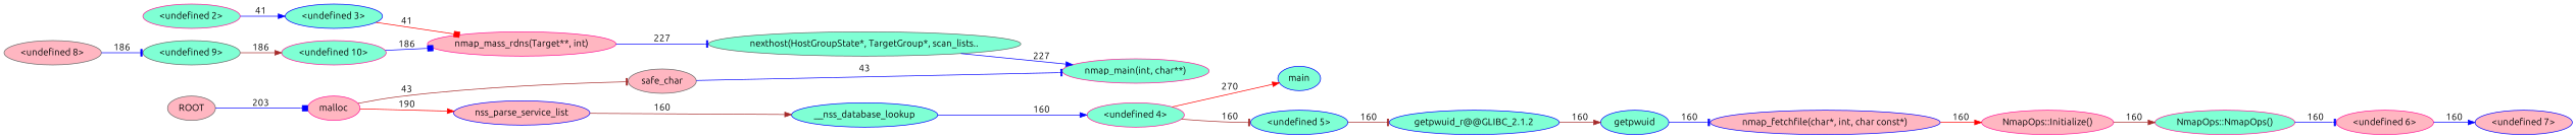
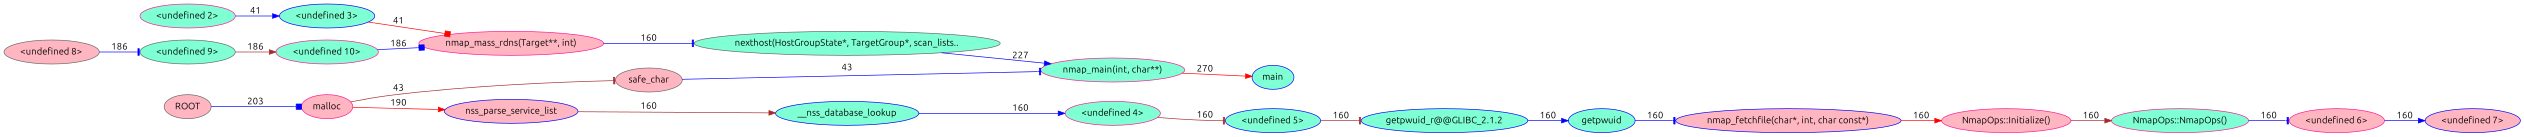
  digraph {
    fontname=Ubuntu
    rankdir=LR
    node [color=deeppink fillcolor=aquamarine fontname=Ubuntu style=filled]
    edge [arrowhead=normal color=blue fontname=Ubuntu]
    ROOT [color=gray40 fillcolor=lightpink]
    malloc [fillcolor=lightpink]
    n3 [color=gray40 fillcolor=lightpink label=safe_char]
    nss_parse_service_list [color=blue fillcolor=lightpink]
    "<undefined 3>" [color=blue]
    "<undefined 2>"
    "<undefined 8>" [color=gray40 fillcolor=lightpink]
    "<undefined 9>" [color=gray40]
    "nmap_mass_rdns(Target**, int)" [fillcolor=lightpink]
    "nexthost(HostGroupState*, TargetGroup*, scan_lists.." [color=gray40]
    "nmap_main(int, char**)"
    main [color=blue]
    __nss_database_lookup [color=blue]
    "<undefined 4>"
    "<undefined 5>" [color=blue]
    "getpwuid_r@@GLIBC_2.1.2" [color=blue]
    getpwuid [color=blue]
    "nmap_fetchfile(char*, int, char const*)" [color=blue fillcolor=lightpink]
    "NmapOps::Initialize()" [fillcolor=lightpink]
    "NmapOps::NmapOps()"
    "<undefined 6>" [fillcolor=lightpink]
    "<undefined 7>" [color=blue fillcolor=lightpink]
    "<undefined 10>"
    ROOT -> malloc [arrowhead=box label=203]
    malloc -> n3 [arrowhead=tee color=brown label=43]
    malloc -> nss_parse_service_list [color=red label=190]
    n3 -> "nmap_main(int, char**)" [arrowhead=tee label=43]
    nss_parse_service_list -> __nss_database_lookup [color=brown label=160]
    "<undefined 3>" -> "nmap_mass_rdns(Target**, int)" [arrowhead=box color=red label=41]
    "<undefined 2>" -> "<undefined 3>" [label=41]
    "<undefined 8>" -> "<undefined 9>" [arrowhead=tee label=186]
    "<undefined 9>" -> "<undefined 10>" [color=brown label=186]
-   "nmap_mass_rdns(Target**, int)" -> "nexthost(HostGroupState*, TargetGroup*, scan_lists.." [arrowhead=tee label=227]
+   "nmap_mass_rdns(Target**, int)" -> "nexthost(HostGroupState*, TargetGroup*, scan_lists.." [arrowhead=tee label=160]
    "nexthost(HostGroupState*, TargetGroup*, scan_lists.." -> "nmap_main(int, char**)" [label=227]
-   "<undefined 4>" -> main [color=red label=270]
+   "nmap_main(int, char**)" -> main [color=red label=270]
    __nss_database_lookup -> "<undefined 4>" [label=160]
    "<undefined 4>" -> "<undefined 5>" [arrowhead=tee color=brown label=160]
    "<undefined 5>" -> "getpwuid_r@@GLIBC_2.1.2" [arrowhead=tee color=brown label=160]
-   "getpwuid_r@@GLIBC_2.1.2" -> getpwuid [color=brown label=160]
+   "getpwuid_r@@GLIBC_2.1.2" -> getpwuid [label=160]
    getpwuid -> "nmap_fetchfile(char*, int, char const*)" [arrowhead=tee label=160]
    "nmap_fetchfile(char*, int, char const*)" -> "NmapOps::Initialize()" [color=red label=160]
    "NmapOps::Initialize()" -> "NmapOps::NmapOps()" [color=brown label=160]
    "NmapOps::NmapOps()" -> "<undefined 6>" [arrowhead=tee label=160]
    "<undefined 6>" -> "<undefined 7>" [label=160]
    "<undefined 10>" -> "nmap_mass_rdns(Target**, int)" [arrowhead=box label=186]
  }
